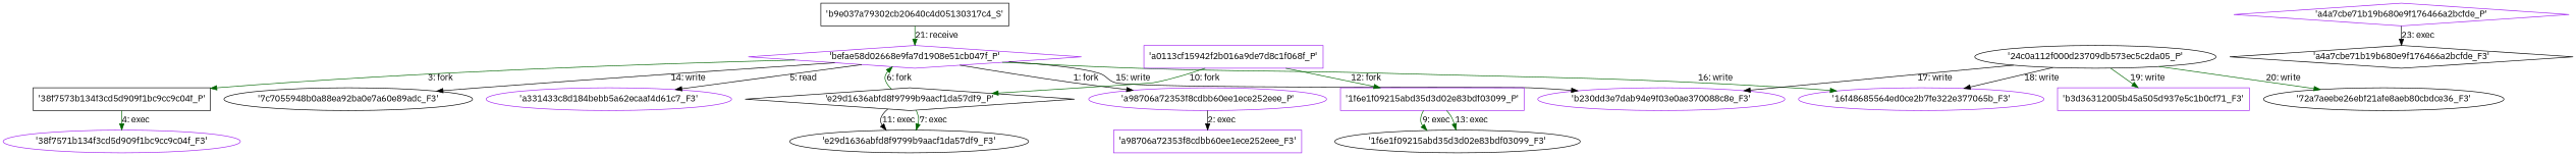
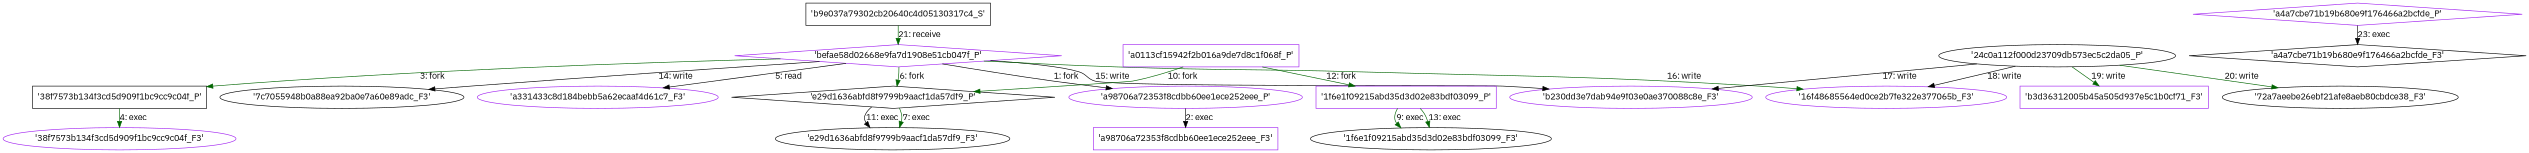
  digraph {
    engine=neato
    fixedsize=false
    fontname="IBM Plex Sans"
    fontsize=10
    nodesep=0.3
    rankdir=TB
    ranksep=0
    splines=true
    node [color=purple fontname="IBM Plex Sans" node_type=Process shape=ellipse]
    edge [color=darkgreen fontname="IBM Plex Sans"]
    "'befae58d02668e9fa7d1908e51cb047f_P'" [shape=diamond]
    "'a98706a72353f8cdbb60ee1ece252eee_P'"
    "'38f7573b134f3cd5d909f1bc9cc9c04f_P'" [color=black shape=box]
    "'a331433c8d184bebb5a62ecaaf4d61c7_F3'" [node_type=file]
    "'e29d1636abfd8f9799b9aacf1da57df9_P'" [color=black shape=diamond]
    "'7c7055948b0a88ea92ba0e7a60e89adc_F3'" [color=black node_type=file]
    "'b230dd3e7dab94e9f03e0ae370088c8e_F3'" [node_type=file]
    "'16f48685564ed0ce2b7fe322e377065b_F3'" [node_type=file]
    "'a98706a72353f8cdbb60ee1ece252eee_F3'" [node_type=File shape=box]
-   "'38f7573b134f3cd5d909f1bc9cc9c04f_F3'" [node_type=File label="'38f7571b134f3cd5d909f1bc9cc9c04f_F3'"]
+   "'38f7573b134f3cd5d909f1bc9cc9c04f_F3'" [node_type=File]
    "'e29d1636abfd8f9799b9aacf1da57df9_F3'" [color=black node_type=File]
    "'1f6e1f09215abd35d3d02e83bdf03099_P'" [shape=box]
    "'1f6e1f09215abd35d3d02e83bdf03099_F3'" [color=black node_type=File]
    "'a4a7cbe71b19b680e9f176466a2bcfde_P'" [shape=diamond]
    "'a4a7cbe71b19b680e9f176466a2bcfde_F3'" [color=black node_type=File shape=diamond]
    "'a0113cf15942f2b016a9de7d8c1f068f_P'" [shape=box]
    "'24c0a112f000d23709db573ec5c2da05_P'" [color=black]
    "'b3d36312005b45a505d937e5c1b0cf71_F3'" [node_type=file shape=box]
-   "'72a7aeebe26ebf21afe8aeb80cbdce38_F3'" [color=black node_type=file label="'72a7aeebe26ebf21afe8aeb80cbdce36_F3'"]
+   "'72a7aeebe26ebf21afe8aeb80cbdce38_F3'" [color=black node_type=file]
    "'b9e037a79302cb20640c4d05130317c4_S'" [color=black node_type=Socket shape=box]
    "'befae58d02668e9fa7d1908e51cb047f_P'" -> "'a98706a72353f8cdbb60ee1ece252eee_P'" [color=black label="1: fork"]
    "'befae58d02668e9fa7d1908e51cb047f_P'" -> "'38f7573b134f3cd5d909f1bc9cc9c04f_P'" [label="3: fork"]
    "'befae58d02668e9fa7d1908e51cb047f_P'" -> "'a331433c8d184bebb5a62ecaaf4d61c7_F3'" [color=black label="5: read"]
-   "'e29d1636abfd8f9799b9aacf1da57df9_P'" -> "'befae58d02668e9fa7d1908e51cb047f_P'" [label="6: fork"]
+   "'befae58d02668e9fa7d1908e51cb047f_P'" -> "'e29d1636abfd8f9799b9aacf1da57df9_P'" [label="6: fork"]
    "'befae58d02668e9fa7d1908e51cb047f_P'" -> "'7c7055948b0a88ea92ba0e7a60e89adc_F3'" [color=black label="14: write"]
    "'befae58d02668e9fa7d1908e51cb047f_P'" -> "'b230dd3e7dab94e9f03e0ae370088c8e_F3'" [color=black label="15: write"]
    "'befae58d02668e9fa7d1908e51cb047f_P'" -> "'16f48685564ed0ce2b7fe322e377065b_F3'" [label="16: write"]
    "'a98706a72353f8cdbb60ee1ece252eee_P'" -> "'a98706a72353f8cdbb60ee1ece252eee_F3'" [color=black label="2: exec"]
    "'38f7573b134f3cd5d909f1bc9cc9c04f_P'" -> "'38f7573b134f3cd5d909f1bc9cc9c04f_F3'" [label="4: exec"]
    "'e29d1636abfd8f9799b9aacf1da57df9_P'" -> "'e29d1636abfd8f9799b9aacf1da57df9_F3'" [label="7: exec"]
    "'e29d1636abfd8f9799b9aacf1da57df9_P'" -> "'e29d1636abfd8f9799b9aacf1da57df9_F3'" [color=black label="11: exec"]
    "'1f6e1f09215abd35d3d02e83bdf03099_P'" -> "'1f6e1f09215abd35d3d02e83bdf03099_F3'" [label="9: exec"]
    "'1f6e1f09215abd35d3d02e83bdf03099_P'" -> "'1f6e1f09215abd35d3d02e83bdf03099_F3'" [label="13: exec"]
    "'a4a7cbe71b19b680e9f176466a2bcfde_P'" -> "'a4a7cbe71b19b680e9f176466a2bcfde_F3'" [color=black label="23: exec"]
    "'a0113cf15942f2b016a9de7d8c1f068f_P'" -> "'e29d1636abfd8f9799b9aacf1da57df9_P'" [label="10: fork"]
    "'a0113cf15942f2b016a9de7d8c1f068f_P'" -> "'1f6e1f09215abd35d3d02e83bdf03099_P'" [label="12: fork"]
    "'24c0a112f000d23709db573ec5c2da05_P'" -> "'b230dd3e7dab94e9f03e0ae370088c8e_F3'" [color=black label="17: write"]
    "'24c0a112f000d23709db573ec5c2da05_P'" -> "'16f48685564ed0ce2b7fe322e377065b_F3'" [color=black label="18: write"]
    "'24c0a112f000d23709db573ec5c2da05_P'" -> "'b3d36312005b45a505d937e5c1b0cf71_F3'" [label="19: write"]
    "'24c0a112f000d23709db573ec5c2da05_P'" -> "'72a7aeebe26ebf21afe8aeb80cbdce38_F3'" [label="20: write"]
    "'b9e037a79302cb20640c4d05130317c4_S'" -> "'befae58d02668e9fa7d1908e51cb047f_P'" [label="21: receive"]
  }
